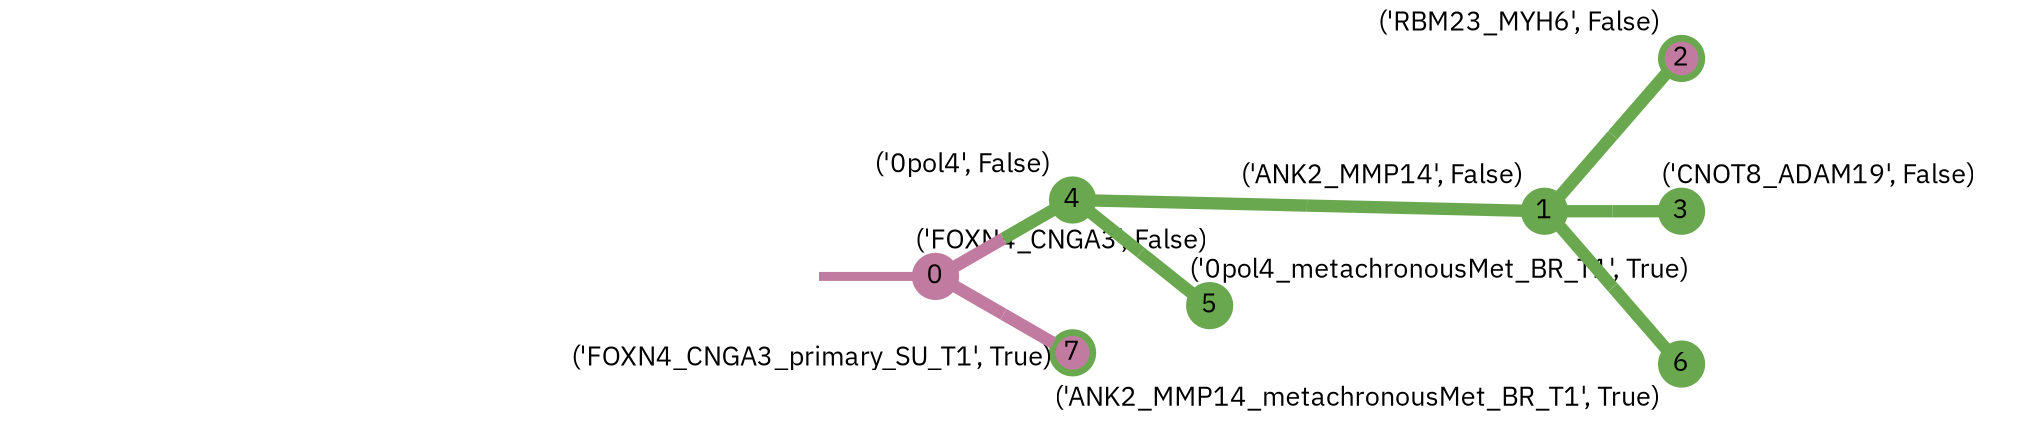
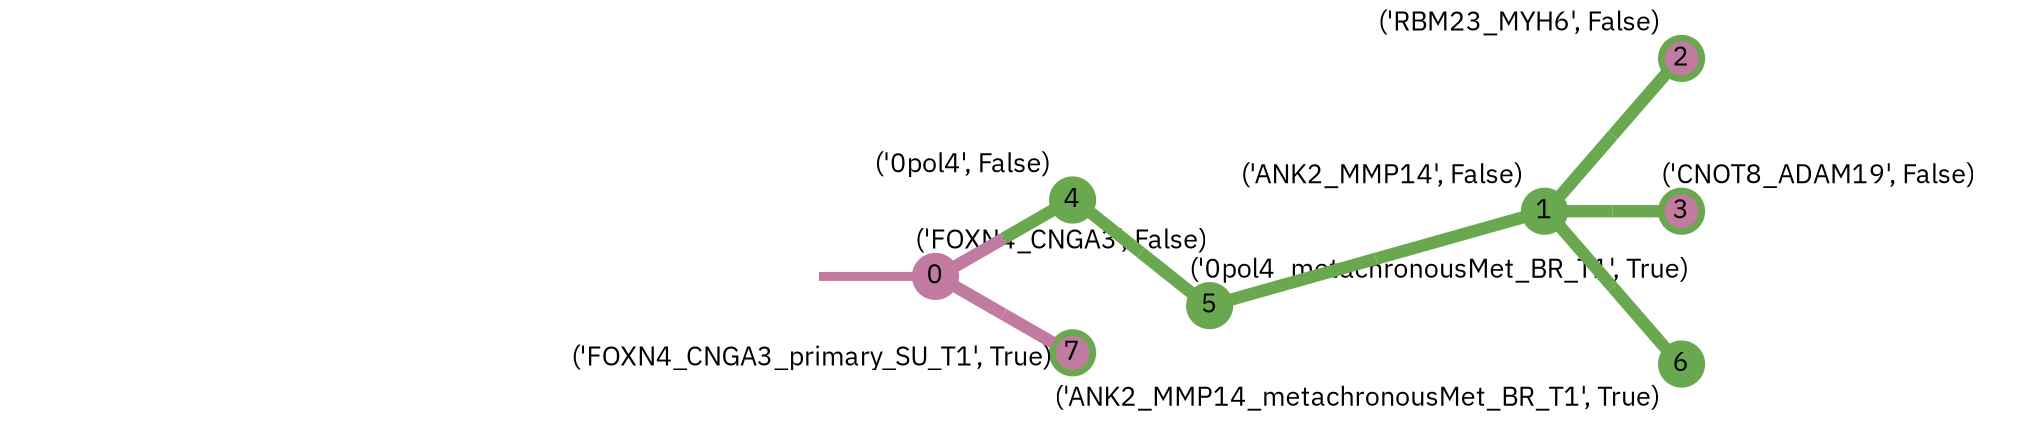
  strict digraph {
    fontname="IBM Plex Sans"
    forcelabels=true
    nodesep=0.7
    rankdir=LR
    ranksep=0.6
    splines=false
    node [color="#6aa84fff" fillcolor="#6aa84fff" fixedsize=true fontname="IBM Plex Sans" fontsize="12pt" penwidth=3 shape=circle style=filled xlabel="('FOXN4_CNGA3', False)"]
    edge [arrowsize=0 color="#6aa84fff;0.5:#6aa84fff" fontname="IBM Plex Sans" minlen=1.1111111640930176 penwidth=5.5 style=solid]
    0 [color="#c27ba0ff" fillcolor="#c27ba0ff" height=0.25]
    4 [height=0.25 xlabel="('0pol4', False)"]
    7 [fillcolor="#c27ba0ff" height=0.25 xlabel="('FOXN4_CNGA3_primary_SU_T1', True)"]
    1 [height=0.25 xlabel="('ANK2_MMP14', False)"]
    5 [height=0.25 xlabel="('0pol4_metachronousMet_BR_T1', True)"]
    2 [fillcolor="#c27ba0ff" height=0.25 xlabel="('RBM23_MYH6', False)"]
-   3 [height=0.25 xlabel="('CNOT8_ADAM19', False)"]
+   3 [fillcolor="#c27ba0ff" height=0.25 xlabel="('CNOT8_ADAM19', False)"]
    6 [height=0.25 xlabel="('ANK2_MMP14_metachronousMet_BR_T1', True)"]
    normal [style=invis color="" fillcolor="" fixedsize="" fontsize="" shape=""]
    0 -> 4 [color="#c27ba0ff;0.5:#6aa84fff"]
    0 -> 7 [color="#c27ba0ff;0.5:#c27ba0ff"]
-   4 -> 1 [minlen=3.0]
+   5 -> 1 [minlen=3.0]
    4 -> 5
    1 -> 2 [minlen=1.2222222089767456]
    1 -> 3 [minlen=1.2222222089767456]
    1 -> 6
    normal -> 0 [color="#c27ba0ff" penwidth=4 minlen=""]
  }
